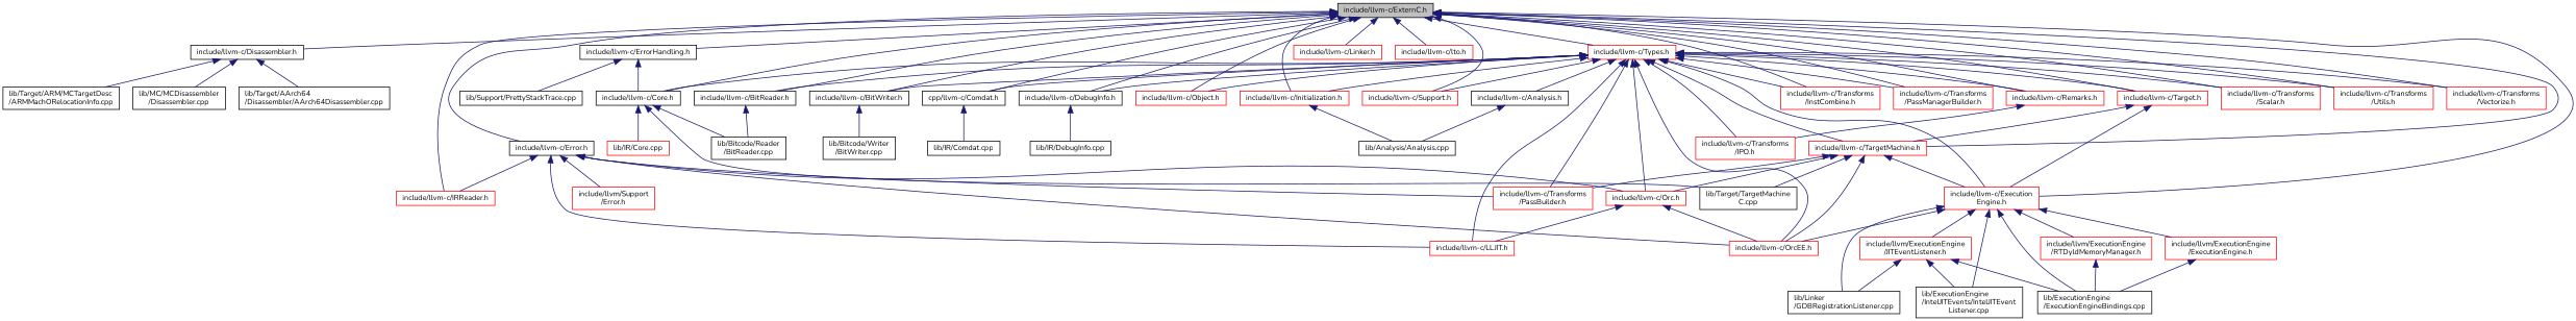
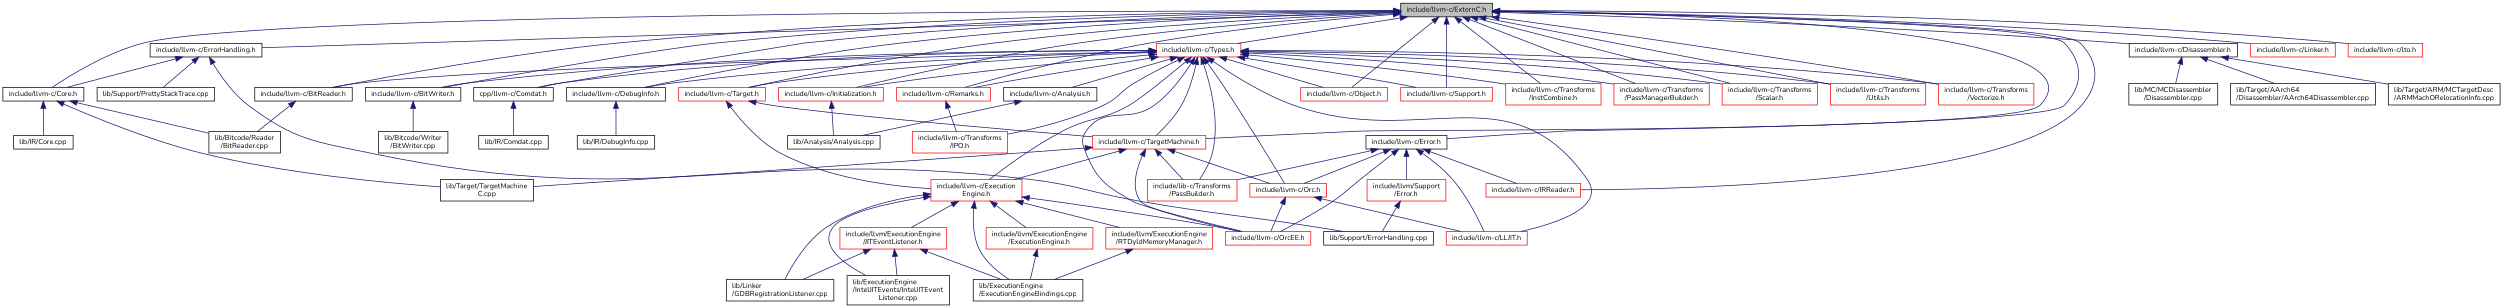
  digraph {
    fontname=Nunito
    node [color=black fontname=Nunito fontsize=10 shape=record]
    edge [color=midnightblue dir=back fontname=Nunito fontsize=10 labelfontname=Helvetica labelfontsize=10 style=solid]
    n1 [fillcolor=grey75 fontcolor=black height=0.2 label="include/llvm-c/ExternC.h" style=filled width=0.4]
    n2 [height=0.2 label="include/llvm-c/BitReader.h" width=0.4]
    n3 [height=0.2 label="include/llvm-c/BitWriter.h" width=0.4]
    n4 [height=0.2 label="cpp/llvm-c/Comdat.h" width=0.4]
    n5 [height=0.2 label="include/llvm-c/Core.h" width=0.4]
    n6 [height=0.2 label="include/llvm-c/DebugInfo.h" width=0.4]
    n7 [height=0.2 label="include/llvm-c/Disassembler.h" width=0.4]
    n8 [height=0.2 label="include/llvm-c/Error.h" width=0.4]
    n9 [height=0.2 label="include/llvm-c/ErrorHandling.h" width=0.4]
    n10 [color=red height=0.2 label="include/llvm-c/Execution\lEngine.h" width=0.4]
    n11 [color=red height=0.2 label="include/llvm-c/Initialization.h" width=0.4]
    n12 [color=red height=0.2 label="include/llvm-c/IRReader.h" width=0.4]
    n13 [color=red height=0.2 label="include/llvm-c/Linker.h" width=0.4]
    n14 [color=red height=0.2 label="include/llvm-c/lto.h" width=0.4]
    n15 [color=red height=0.2 label="include/llvm-c/Object.h" width=0.4]
    n16 [color=red height=0.2 label="include/llvm-c/Remarks.h" width=0.4]
    n17 [color=red height=0.2 label="include/llvm-c/Support.h" width=0.4]
    n18 [color=red height=0.2 label="include/llvm-c/Target.h" width=0.4]
    n19 [color=red height=0.2 label="include/llvm-c/TargetMachine.h" width=0.4]
    n20 [color=red height=0.2 label="include/llvm-c/Transforms\l/InstCombine.h" width=0.4]
    n21 [color=red height=0.2 label="include/llvm-c/Transforms\l/PassManagerBuilder.h" width=0.4]
    n22 [color=red height=0.2 label="include/llvm-c/Transforms\l/Scalar.h" width=0.4]
    n23 [color=red height=0.2 label="include/llvm-c/Transforms\l/Utils.h" width=0.4]
    n24 [color=red height=0.2 label="include/llvm-c/Transforms\l/Vectorize.h" width=0.4]
    n25 [color=red height=0.2 label="include/llvm-c/Types.h" width=0.4]
    n26 [height=0.2 label="include/llvm-c/Analysis.h" width=0.4]
    n27 [height=0.2 label="lib/Analysis/Analysis.cpp" width=0.4]
    n28 [height=0.2 label="lib/Bitcode/Reader\l/BitReader.cpp" width=0.4]
    n29 [height=0.2 label="lib/Bitcode/Writer\l/BitWriter.cpp" width=0.4]
    n30 [height=0.2 label="lib/IR/Comdat.cpp" width=0.4]
-   n31 [color=red height=0.2 label="lib/IR/Core.cpp" width=0.4]
+   n31 [height=0.2 label="lib/IR/Core.cpp" width=0.4]
    n32 [height=0.2 label="lib/Target/TargetMachine\lC.cpp" width=0.4]
    n33 [height=0.2 label="lib/IR/DebugInfo.cpp" width=0.4]
    n34 [height=0.2 label="lib/MC/MCDisassembler\l/Disassembler.cpp" width=0.4]
    n35 [height=0.2 label="lib/Target/AArch64\l/Disassembler/AArch64Disassembler.cpp" width=0.4]
    n36 [height=0.2 label="lib/Target/ARM/MCTargetDesc\l/ARMMachORelocationInfo.cpp" width=0.4]
    n37 [color=red height=0.2 label="include/llvm/Support\l/Error.h" width=0.4]
    n38 [color=red height=0.2 label="include/llvm-c/LLJIT.h" width=0.4]
    n39 [color=red height=0.2 label="include/llvm-c/Orc.h" width=0.4]
    n40 [color=red height=0.2 label="include/llvm-c/OrcEE.h" width=0.4]
-   n41 [color=red height=0.2 label="include/llvm-c/Transforms\l/PassBuilder.h" width=0.4]
+   n41 [color=red height=0.2 label="include/lib-c/Transforms\l/PassBuilder.h" width=0.4]
+   n42 [height=0.2 label="lib/Support/ErrorHandling.cpp" width=0.4]
    n43 [height=0.2 label="lib/Support/PrettyStackTrace.cpp" width=0.4]
    n44 [color=red height=0.2 label="include/llvm/ExecutionEngine\l/ExecutionEngine.h" width=0.4]
    n45 [height=0.2 label="lib/ExecutionEngine\l/ExecutionEngineBindings.cpp" width=0.4]
    n46 [color=red height=0.2 label="include/llvm/ExecutionEngine\l/JITEventListener.h" width=0.4]
    n47 [height=0.2 label="lib/Linker\l/GDBRegistrationListener.cpp" width=0.4]
    n48 [height=0.2 label="lib/ExecutionEngine\l/IntelJITEvents/IntelJITEvent\lListener.cpp" width=0.4]
    n49 [color=red height=0.2 label="include/llvm/ExecutionEngine\l/RTDyldMemoryManager.h" width=0.4]
    n50 [color=red height=0.2 label="include/llvm-c/Transforms\l/IPO.h" width=0.4]
    n1 -> n2
    n1 -> n3
    n1 -> n4
    n1 -> n5
    n1 -> n6
    n1 -> n7
    n1 -> n8
    n1 -> n9
-   n1 -> n10
    n1 -> n11
    n1 -> n12
    n1 -> n13
    n1 -> n14
    n1 -> n15
    n1 -> n16
    n1 -> n17
    n1 -> n18
    n1 -> n19
    n1 -> n20
    n1 -> n21
    n1 -> n22
    n1 -> n23
    n1 -> n24
    n1 -> n25
    n2 -> n28
    n3 -> n29
    n4 -> n30
    n5 -> n28
    n5 -> n31
    n5 -> n32
    n6 -> n33
    n7 -> n34
    n7 -> n35
    n7 -> n36
    n8 -> n12
    n8 -> n37
    n8 -> n38
    n8 -> n39
    n8 -> n40
    n8 -> n41
    n9 -> n5
+   n9 -> n42
    n9 -> n43
    n10 -> n40
    n10 -> n44
    n10 -> n45
    n10 -> n46
    n10 -> n47
    n10 -> n48
    n10 -> n49
    n11 -> n27
    n16 -> n50
    n18 -> n10
    n18 -> n19
    n19 -> n10
    n19 -> n32
    n19 -> n39
    n19 -> n40
    n19 -> n41
    n25 -> n2
    n25 -> n3
    n25 -> n4
-   n25 -> n5
    n25 -> n6
    n25 -> n10
    n25 -> n11
    n25 -> n15
    n25 -> n16
    n25 -> n17
    n25 -> n18
    n25 -> n19
    n25 -> n20
    n25 -> n21
    n25 -> n22
    n25 -> n23
    n25 -> n24
    n25 -> n26
    n25 -> n38
    n25 -> n39
    n25 -> n40
    n25 -> n41
    n25 -> n50
    n26 -> n27
+   n37 -> n42
    n39 -> n38
    n39 -> n40
    n44 -> n45
    n46 -> n45
    n46 -> n47
    n46 -> n48
    n49 -> n45
  }
